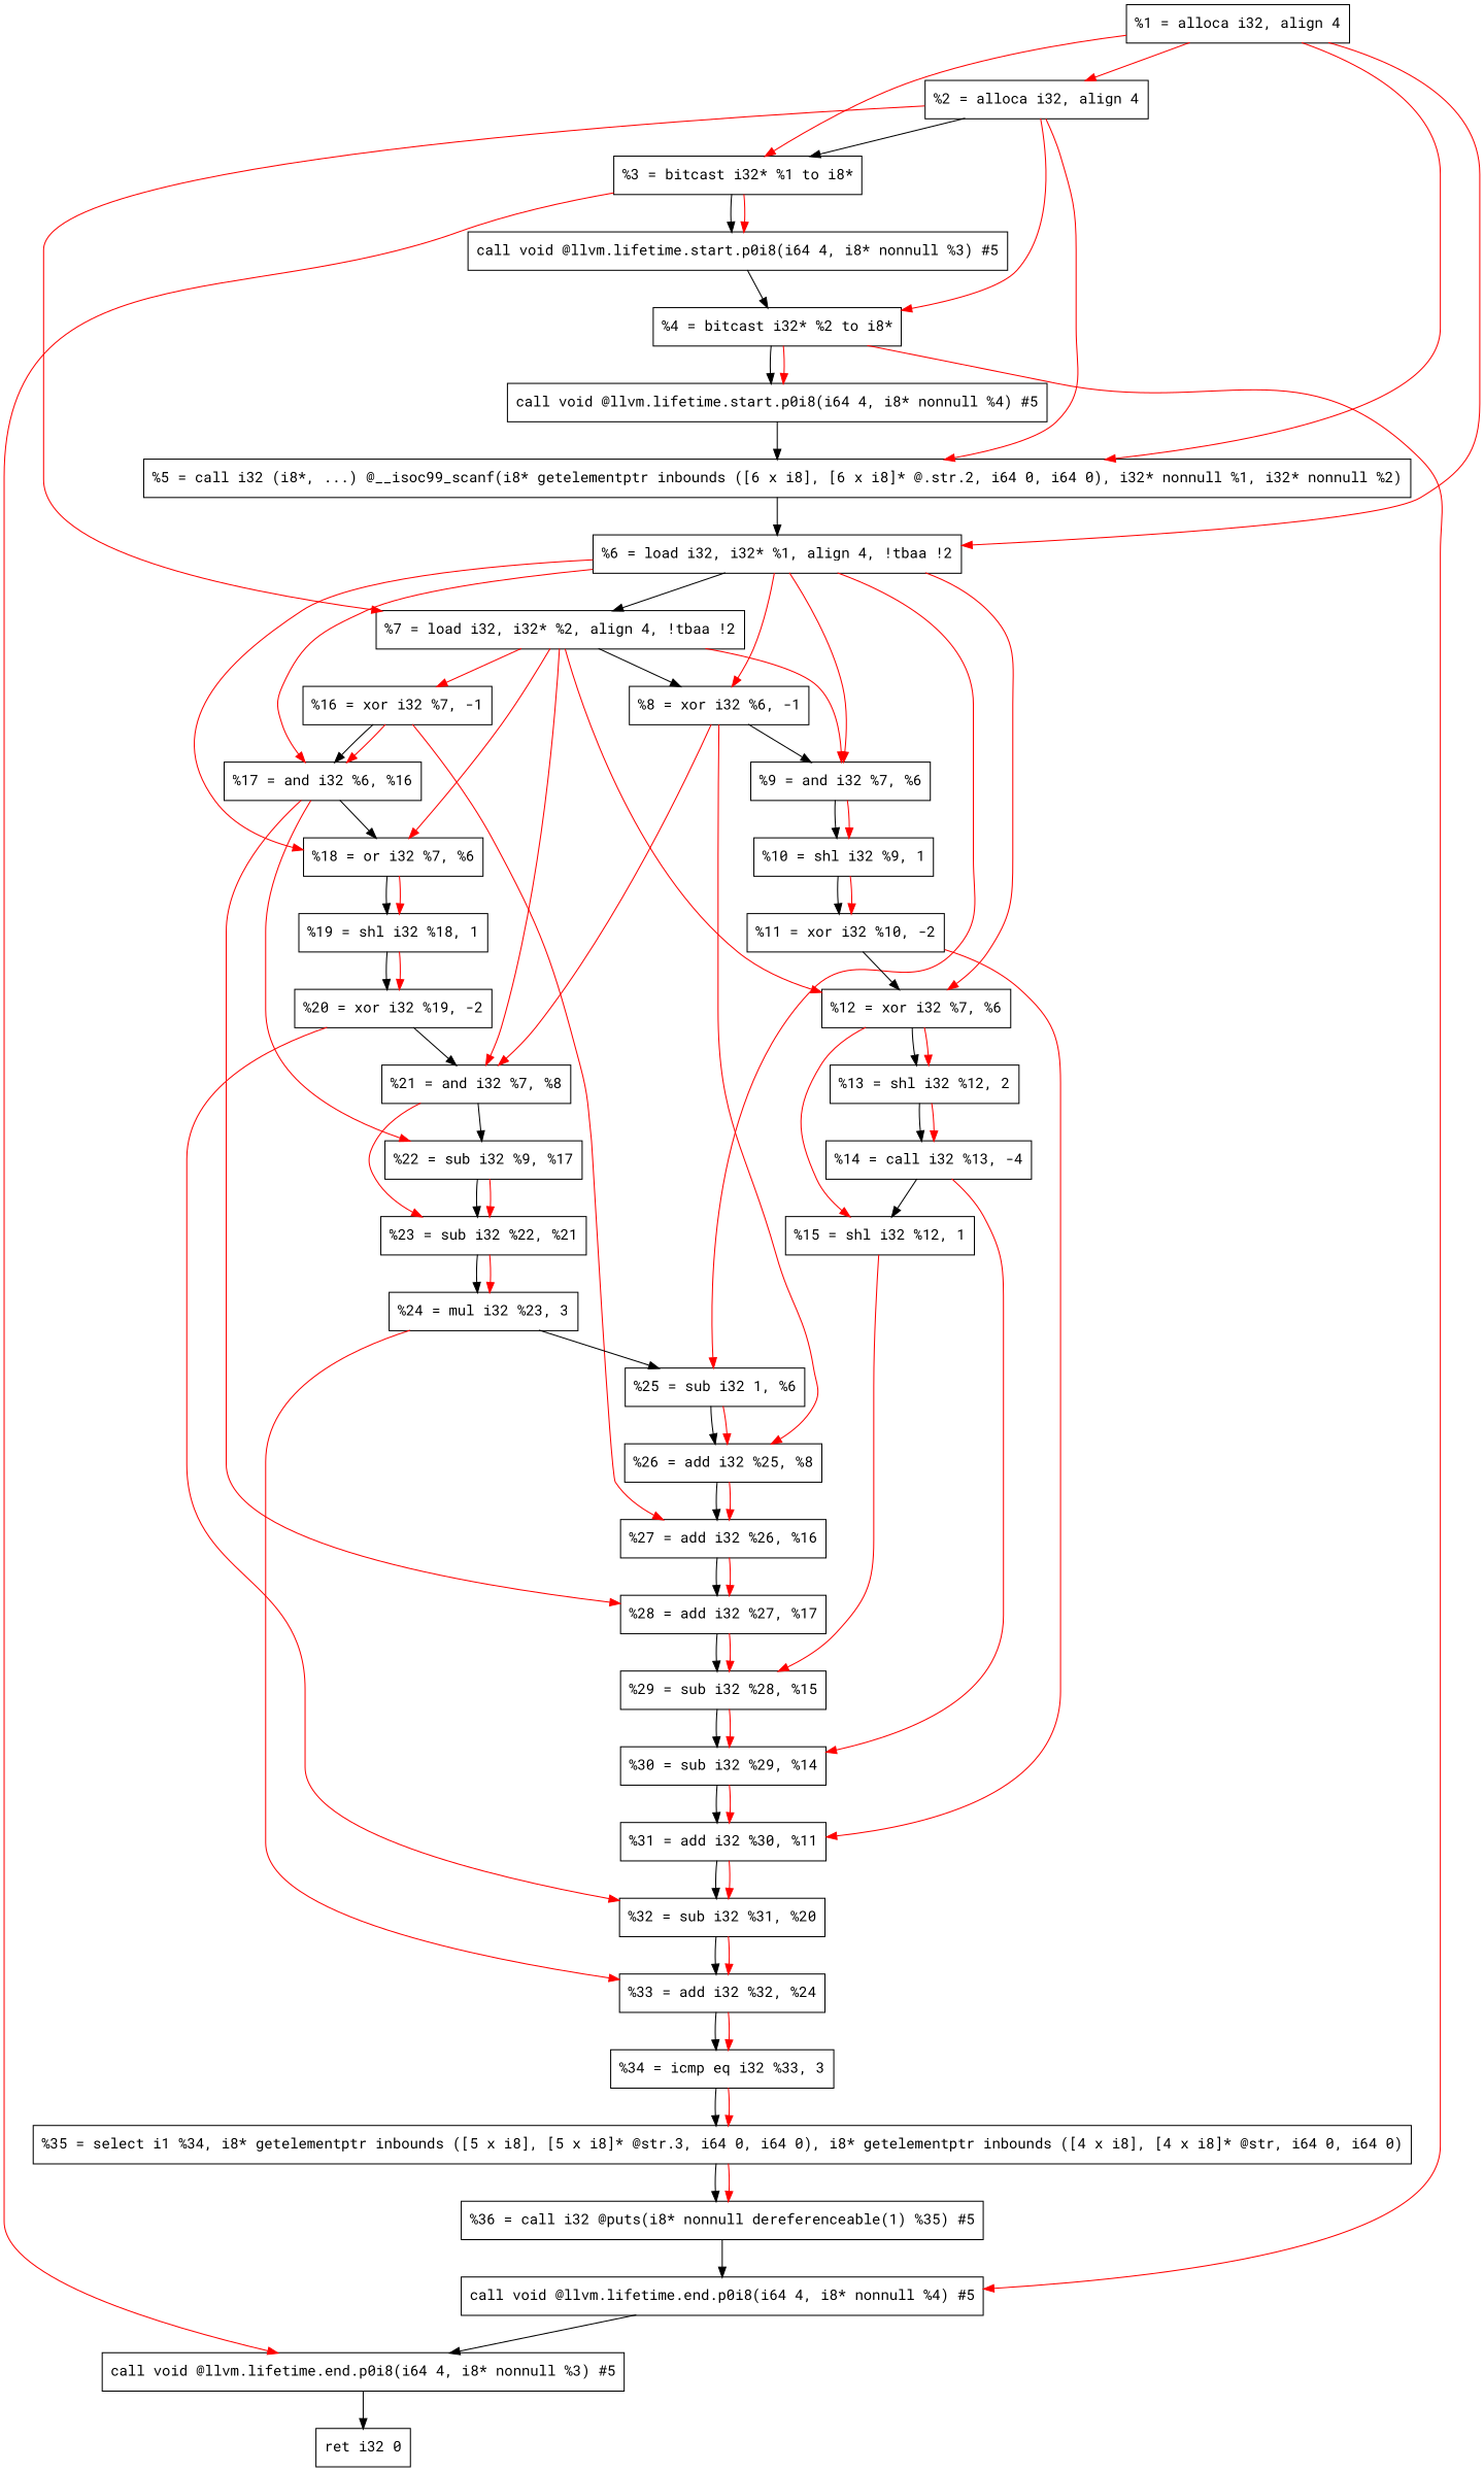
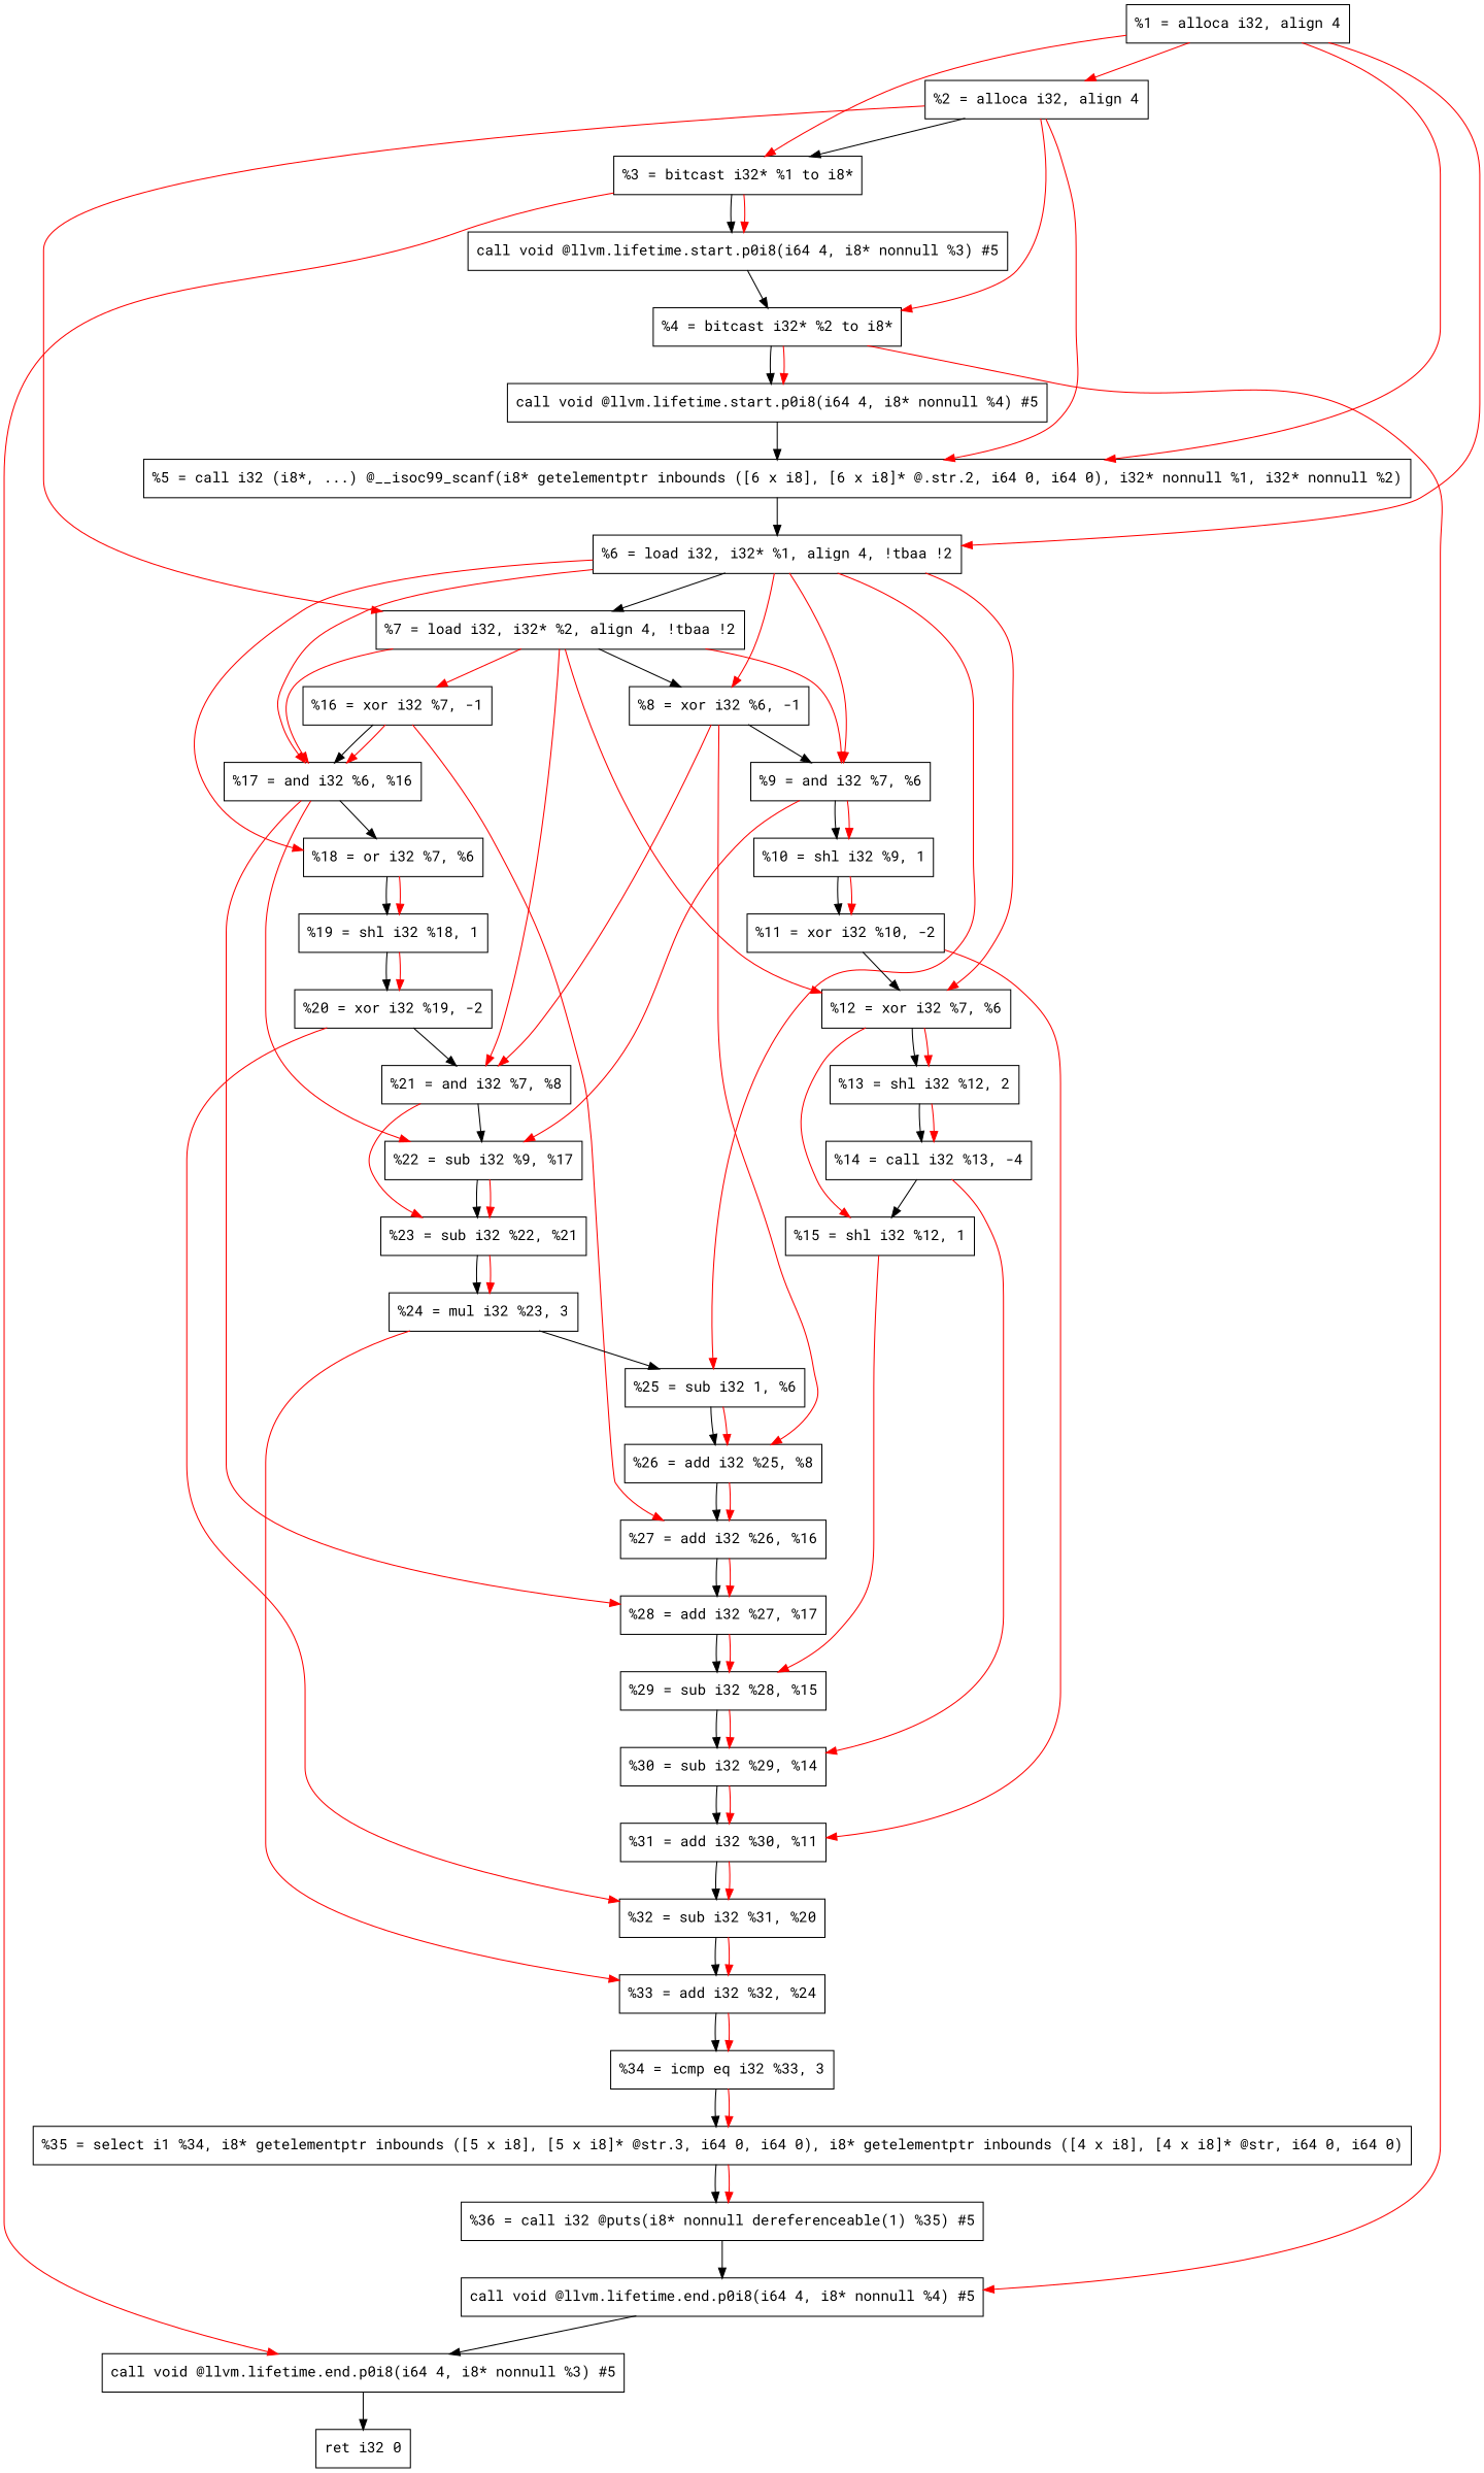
  digraph {
    fontname="Roboto Mono"
    node [fontname="Roboto Mono" shape=record]
    edge [color=red fontname="Roboto Mono"]
    n1 [label="  %1 = alloca i32, align 4"]
    n2 [label="  %2 = alloca i32, align 4"]
    n3 [label="  %3 = bitcast i32* %1 to i8*"]
    n4 [label="  %5 = call i32 (i8*, ...) @__isoc99_scanf(i8* getelementptr inbounds ([6 x i8], [6 x i8]* @.str.2, i64 0, i64 0), i32* nonnull %1, i32* nonnull %2)"]
    n5 [label="  %6 = load i32, i32* %1, align 4, !tbaa !2"]
    n6 [label="  %4 = bitcast i32* %2 to i8*"]
    n7 [label="  %7 = load i32, i32* %2, align 4, !tbaa !2"]
    n8 [label="  call void @llvm.lifetime.start.p0i8(i64 4, i8* nonnull %3) #5"]
    n9 [label="  call void @llvm.lifetime.end.p0i8(i64 4, i8* nonnull %3) #5"]
    n10 [label="  %8 = xor i32 %6, -1"]
    n11 [label="  %9 = and i32 %7, %6"]
    n12 [label="  %12 = xor i32 %7, %6"]
    n13 [label="  %17 = and i32 %6, %16"]
    n14 [label="  %18 = or i32 %7, %6"]
    n15 [label="  %25 = sub i32 1, %6"]
    n16 [label="  call void @llvm.lifetime.start.p0i8(i64 4, i8* nonnull %4) #5"]
    n17 [label="  call void @llvm.lifetime.end.p0i8(i64 4, i8* nonnull %4) #5"]
    n18 [label="  %16 = xor i32 %7, -1"]
    n19 [label="  %21 = and i32 %7, %8"]
    n20 [label="  ret i32 0"]
    n21 [label="  %26 = add i32 %25, %8"]
    n22 [label="  %10 = shl i32 %9, 1"]
    n23 [label="  %22 = sub i32 %9, %17"]
    n24 [label="  %13 = shl i32 %12, 2"]
    n25 [label="  %15 = shl i32 %12, 1"]
    n26 [label="  %28 = add i32 %27, %17"]
    n27 [label="  %19 = shl i32 %18, 1"]
    n28 [label="  %27 = add i32 %26, %16"]
    n29 [label="  %23 = sub i32 %22, %21"]
    n30 [label="  %11 = xor i32 %10, -2"]
    n31 [label="  %31 = add i32 %30, %11"]
    n32 [label="  %32 = sub i32 %31, %20"]
    n33 [label="%14 = call i32 %13, -4"]
    n34 [label="  %29 = sub i32 %28, %15"]
    n35 [label="  %30 = sub i32 %29, %14"]
    n36 [label="  %20 = xor i32 %19, -2"]
    n37 [label="  %33 = add i32 %32, %24"]
    n38 [label="  %24 = mul i32 %23, 3"]
    n39 [label="  %34 = icmp eq i32 %33, 3"]
    n40 [label="  %35 = select i1 %34, i8* getelementptr inbounds ([5 x i8], [5 x i8]* @str.3, i64 0, i64 0), i8* getelementptr inbounds ([4 x i8], [4 x i8]* @str, i64 0, i64 0)"]
    n41 [label="  %36 = call i32 @puts(i8* nonnull dereferenceable(1) %35) #5"]
    n1 -> n2
    n1 -> n3
    n1 -> n4
    n1 -> n5
    n2 -> n3 [color=""]
    n2 -> n4
    n2 -> n6
    n2 -> n7
    n3 -> n8 [color=""]
    n3 -> n8
    n3 -> n9
    n4 -> n5 [color=""]
    n5 -> n7 [color=""]
    n5 -> n10
    n5 -> n11
    n5 -> n12
    n5 -> n13
    n5 -> n14
    n5 -> n15
    n6 -> n16 [color=""]
    n6 -> n16
    n6 -> n17
    n7 -> n10 [color=""]
    n7 -> n11
    n7 -> n12
-   n7 -> n14
+   n7 -> n13
    n7 -> n18
    n7 -> n19
    n8 -> n6 [color=""]
    n9 -> n20 [color=""]
    n10 -> n11 [color=""]
    n10 -> n19
    n10 -> n21
    n11 -> n22 [color=""]
    n11 -> n22
+   n11 -> n23
    n12 -> n24 [color=""]
    n12 -> n24
    n12 -> n25
    n13 -> n14 [color=""]
    n13 -> n23
    n13 -> n26
    n14 -> n27 [color=""]
    n14 -> n27
    n15 -> n21 [color=""]
    n15 -> n21
    n16 -> n4 [color=""]
    n17 -> n9 [color=""]
    n18 -> n13 [color=""]
    n18 -> n13
    n18 -> n28
    n19 -> n23 [color=""]
    n19 -> n29
    n21 -> n28 [color=""]
    n21 -> n28
    n22 -> n30 [color=""]
    n22 -> n30
    n23 -> n29 [color=""]
    n23 -> n29
    n24 -> n33 [color=""]
    n24 -> n33
    n25 -> n34
    n26 -> n34 [color=""]
    n26 -> n34
    n27 -> n36 [color=""]
    n27 -> n36
    n28 -> n26 [color=""]
    n28 -> n26
    n29 -> n38 [color=""]
    n29 -> n38
    n30 -> n12 [color=""]
    n30 -> n31
    n31 -> n32 [color=""]
    n31 -> n32
    n32 -> n37 [color=""]
    n32 -> n37
    n33 -> n25 [color=""]
    n33 -> n35
    n34 -> n35 [color=""]
    n34 -> n35
    n35 -> n31 [color=""]
    n35 -> n31
    n36 -> n19 [color=""]
    n36 -> n32
    n37 -> n39 [color=""]
    n37 -> n39
    n38 -> n15 [color=""]
    n38 -> n37
    n39 -> n40 [color=""]
    n39 -> n40
    n40 -> n41 [color=""]
    n40 -> n41
    n41 -> n17 [color=""]
  }
